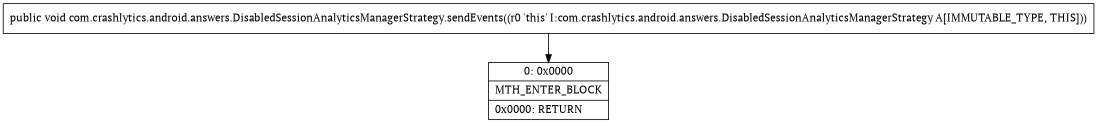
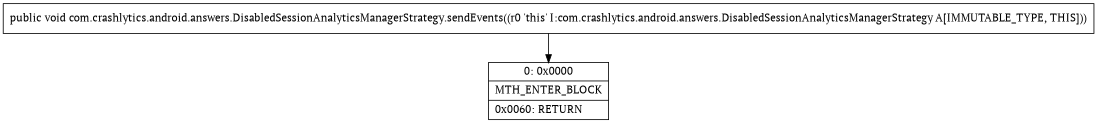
  digraph {
    fontname="PT Serif"
    node [shape=record fontname="PT Serif"]
-   n1 [label="{0\:\ 0x0000|MTH_ENTER_BLOCK\l|0x0000: RETURN   \l}"]
+   n1 [label="{0\:\ 0x0000|MTH_ENTER_BLOCK\l|0x0060: RETURN   \l}"]
    n2 [label="{public void com.crashlytics.android.answers.DisabledSessionAnalyticsManagerStrategy.sendEvents((r0 'this' I:com.crashlytics.android.answers.DisabledSessionAnalyticsManagerStrategy A[IMMUTABLE_TYPE, THIS])) }"]
    n2 -> n1 [fontname="PT Serif"]
  }
